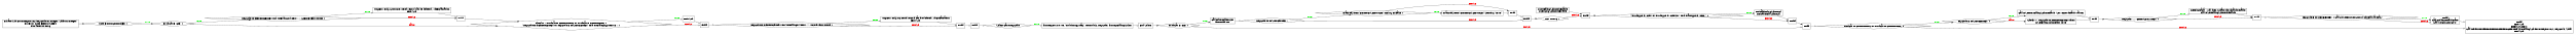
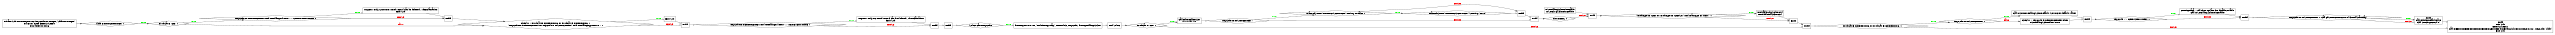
  digraph {
    rankdir=LR
    node [shape=box]
    edge [arrowhead=onormal]
    n1 [label="Private Sub Form_KeyDown2(KeyCode As Integer, Shift As Integer)\nOn Error GoTo ERR_SYSTEM\nDim llRet As Long"]
    n2 [label="Shift = FUNCTION_KEY  ?" shape=diamond]
    n3 [label="ProdCat = 'CIF'  ?" shape=diamond]
    n4 [label="KeyCode = DEL_PAGE_KEY And txtBillingLvl.Text <> CIF_LEVEL_VALUE  ?" shape=diamond]
    n5 [label="Check ? :  ProdCat = GT_PRD_NLC Or ProdCat = GT_PRD_XLC  ?\n (KeyCode = DEL_PAGE_KEY Or KeyCode = INS_PAGE_KEY) And txtBillingTyp.Text = ''  ?" shape=diamond]
    n6 [label="MsgBox 'Only Customer Level record can be deleted', vbExclamation\nExit Sub"]
    n7 [label=endif]
    n8 [label="Exit Sub"]
    n9 [label=endif]
    n10 [label="KeyCode = DEL_PAGE_KEY And txtBillingLvl.Text <> LC_LEVEL_VALUE  ?" shape=diamond]
    n11 [label="MsgBox 'Only LC Level record can be deleted', vbExclamation\nExit Sub"]
    n12 [label=endif]
    n13 [label=endif]
    n14 [label="Select Case KeyCode" shape=diamond]
    n15 [label="frm_KeyDown0 Me, (multi_msg2.Tag), txt_multi2, KeyCode, frm_tg_Billing_Schm"]
    n16 [label="End Select"]
    n17 [label="ProdCat = 'CIF'  ?" shape=diamond]
    n18 [label="Call FilterBillRecSet\nfrm_Load Me"]
    n19 [label=endif]
    n20 [label="KeyCode = INS_PAGE_KEY  ?" shape=diamond]
    n21 [label="ProdCat = GT_PRD_NLC Or ProdCat = GT_PRD_XLC  ?" shape=diamond]
    n22 [label="TransObj.Item('BILLING_SCHM_CIF').IsDirty = False  ?" shape=diamond]
    n23 [label=endif]
-   n24 [label="TransObj.Item('BILLING_SCHM_CIF').SetDirty (True)"]
+   n24 [label="TransObj.Item('BILLING_SCHM_CIF').SetDirty (True)" shape=diamond]
    n25 [label=endif]
    n26 [label="Not Is_Enq  ?" shape=diamond]
    n27 [label=endif]
    n28 [label="mSetBillingSchmDisEnable\nmSetChrgSchmDisEnable"]
    n29 [label="((ProdType = 'CIFI' Or ProdType = 'CIFASN') And TranType = 'UPD')  ?" shape=diamond]
    n30 [label="mDisableChrgSchmCtrl\nmDisableBillSchmCtrl"]
    n31 [label=endif]
    n32 [label="KeyCode = INS_PAGE_KEY  ?" shape=diamond]
    n33 [label="endif\nExit Sub\nERR_SYSTEM:\nCall DEFAULT_ERROR_HANDLE_PROCEDURE('frmBillingSch.Form_KeyDown2', KeyCode, Shift)\nEnd Sub"]
    n34 [label="Call mSetNewBillingSchmDefault 'Set recset default values"]
    n35 [label=" Check ? :  KeyCode = DEL_PAGE_KEY Then\nmSetBillingSchmFilter True"]
    n36 [label=endif]
    n37 [label="KeyCode <> GRID_SHOW_KEY  ?" shape=diamond]
    n38 [label="GetDispData  ' will then update the disable/enable\nCall mSetBillingSchmDisEnable"]
    n39 [label=endif]
    n40 [label="KeyCode = INS_PAGE_KEY  ? Call gbSetFocusToControl(cboBillStartDay)" shape=diamond]
    n41 [label="endif\nCall HiddenDefaultDate\nCall SetChrgActCd(0)"]
    n1 -> n2 [arrowhead=normal]
    n2 -> n3 [arrowhead=normal fontcolor=GREEN label=True]
    n3 -> n4 [arrowhead=normal fontcolor=GREEN label=True]
    n3 -> n5 [arrowhead=normal fontcolor=RED label=False]
    n4 -> n6 [fontcolor=GREEN label=True]
    n4 -> n7 [arrowhead=normal fontcolor=RED label=FALSE]
    n5 -> n8 [fontcolor=GREEN label=True]
    n5 -> n9 [fontcolor=RED label=FALSE]
    n6 -> n7
    n7 -> n5 [arrowhead=normal]
    n8 -> n9
    n9 -> n10
    n10 -> n11 [fontcolor=GREEN label=True]
    n10 -> n12 [fontcolor=RED label=FALSE]
    n11 -> n12
    n12 -> n13
    n13 -> n14
    n14 -> n15 [fontcolor=GREEN label=True]
    n15 -> n16
    n16 -> n17 [arrowhead=normal]
    n17 -> n18 [arrowhead=normal fontcolor=GREEN label=True]
    n17 -> n19 [fontcolor=RED label=FALSE]
    n18 -> n20
    n19 -> n21
    n20 -> n22 [arrowhead=normal fontcolor=GREEN label=True]
    n20 -> n23 [fontcolor=RED label=FALSE]
    n21 -> n32 [arrowhead=normal fontcolor=GREEN label=True]
    n21 -> n33 [fontcolor=RED label=FALSE]
    n22 -> n24 [arrowhead=normal fontcolor=GREEN label=True]
    n22 -> n25 [arrowhead=normal fontcolor=RED label=FALSE]
    n23 -> n26 [arrowhead=normal]
    n24 -> n25
    n25 -> n23
    n26 -> n27 [arrowhead=normal fontcolor=RED label=FALSE]
    n27 -> n29 [arrowhead=normal]
    n28 -> n27 [arrowhead=normal]
    n29 -> n30 [arrowhead=normal fontcolor=GREEN label=True]
    n29 -> n31 [arrowhead=normal fontcolor=RED label=FALSE]
    n30 -> n31
    n31 -> n19 [arrowhead=normal]
    n32 -> n34 [arrowhead=normal fontcolor=GREEN label=True]
    n32 -> n35 [arrowhead=normal fontcolor=RED label=False]
    n34 -> n36
    n35 -> n36
    n36 -> n37 [arrowhead=normal]
    n37 -> n38 [fontcolor=GREEN label=True]
    n37 -> n39 [arrowhead=normal fontcolor=RED label=FALSE]
    n38 -> n39 [arrowhead=normal]
    n39 -> n40
    n40 -> n41 [arrowhead=normal fontcolor=GREEN label=True]
    n40 -> n41 [fontcolor=RED label=FALSE]
    n41 -> n33
  }
